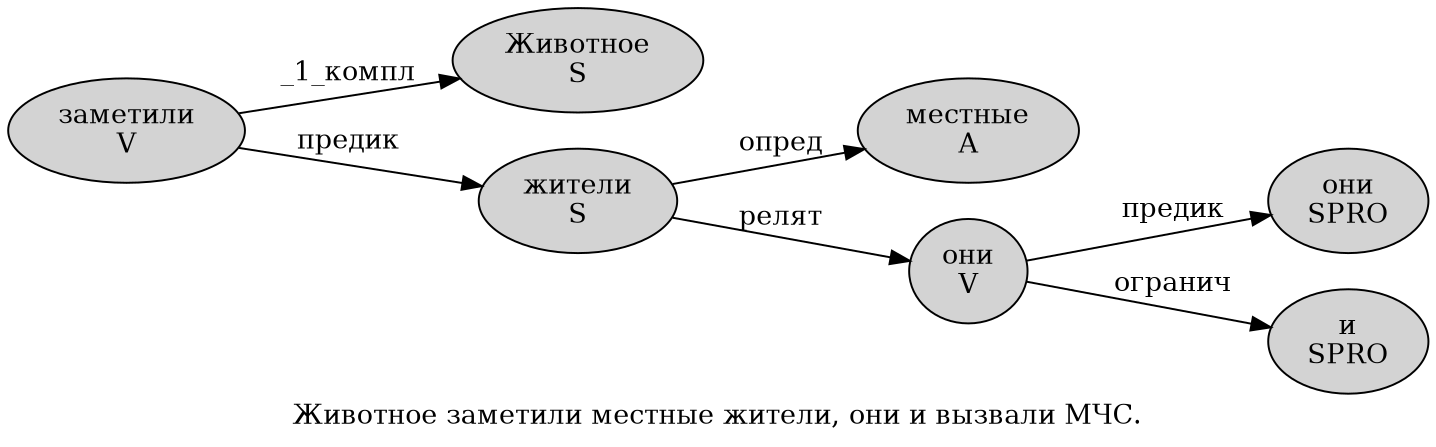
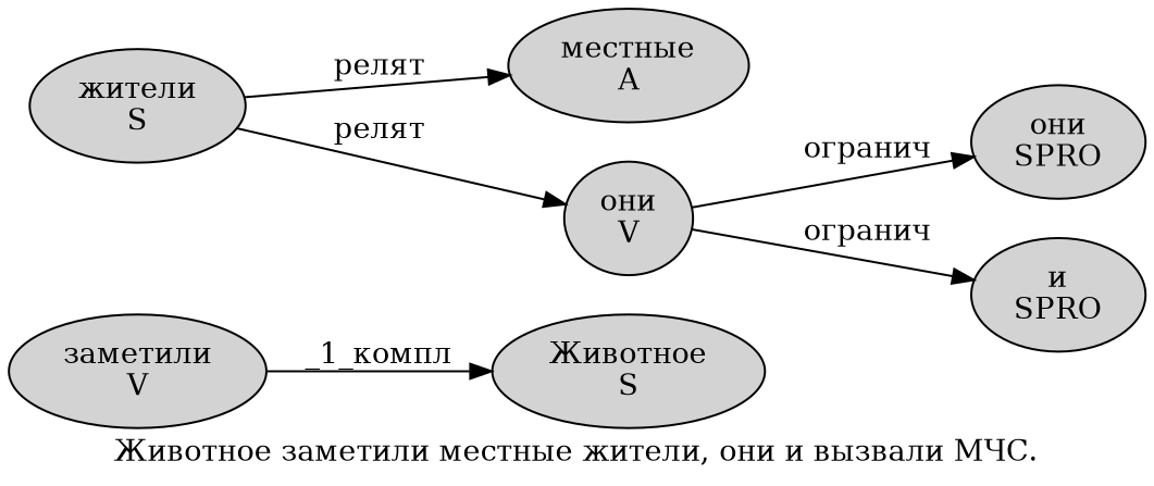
  digraph {
    label="Животное заметили местные жители, они и вызвали МЧС."
    rankdir=LR
    node [fillcolor=lightgray penwidth=1 shape=ellipse style=filled]
    n1 [label="Животное\nS"]
    n2 [label="заметили\nV"]
    n3 [label="жители\nS"]
    n4 [label="местные\nA"]
    n5 [label="они\nV"]
    n6 [label="они\nSPRO"]
    n7 [label="и\nSPRO"]
    n2 -> n1 [label="_1_компл"]
-   n2 -> n3 [label="предик"]
-   n3 -> n4 [label="опред"]
+   n3 -> n4 [label="релят"]
    n3 -> n5 [label="релят"]
-   n5 -> n6 [label="предик"]
+   n5 -> n6 [label="огранич"]
    n5 -> n7 [label="огранич"]
  }
